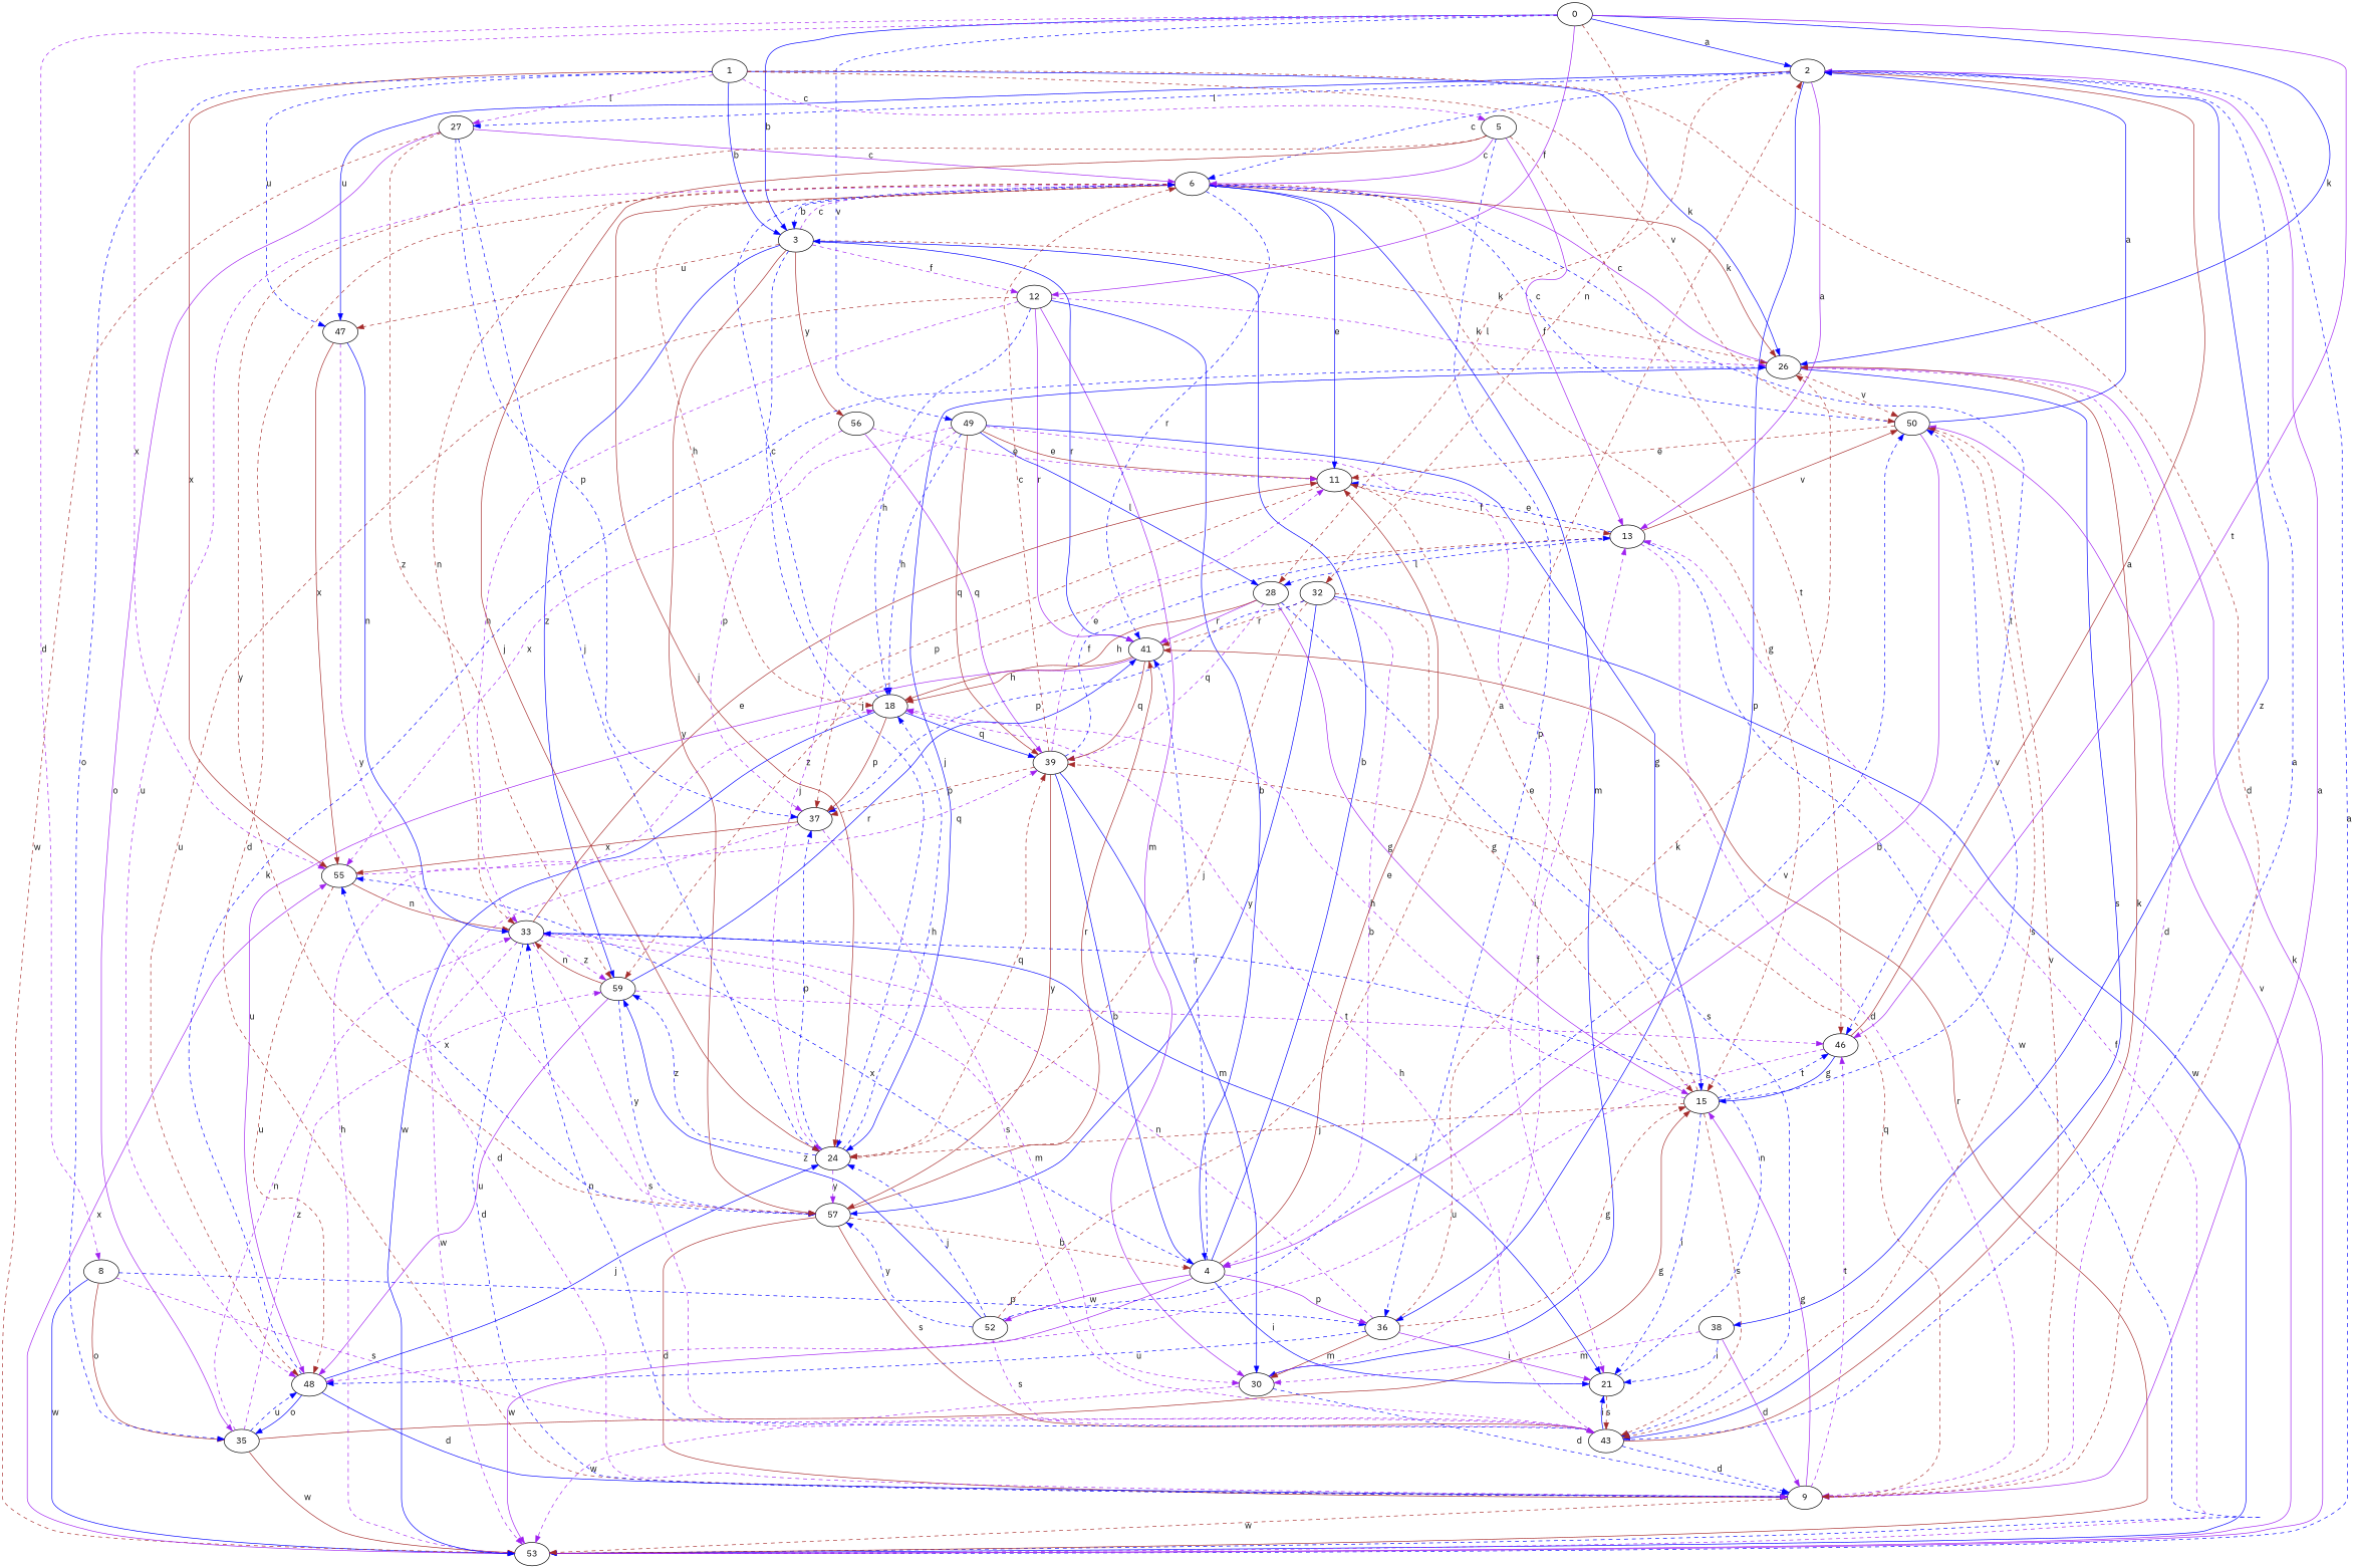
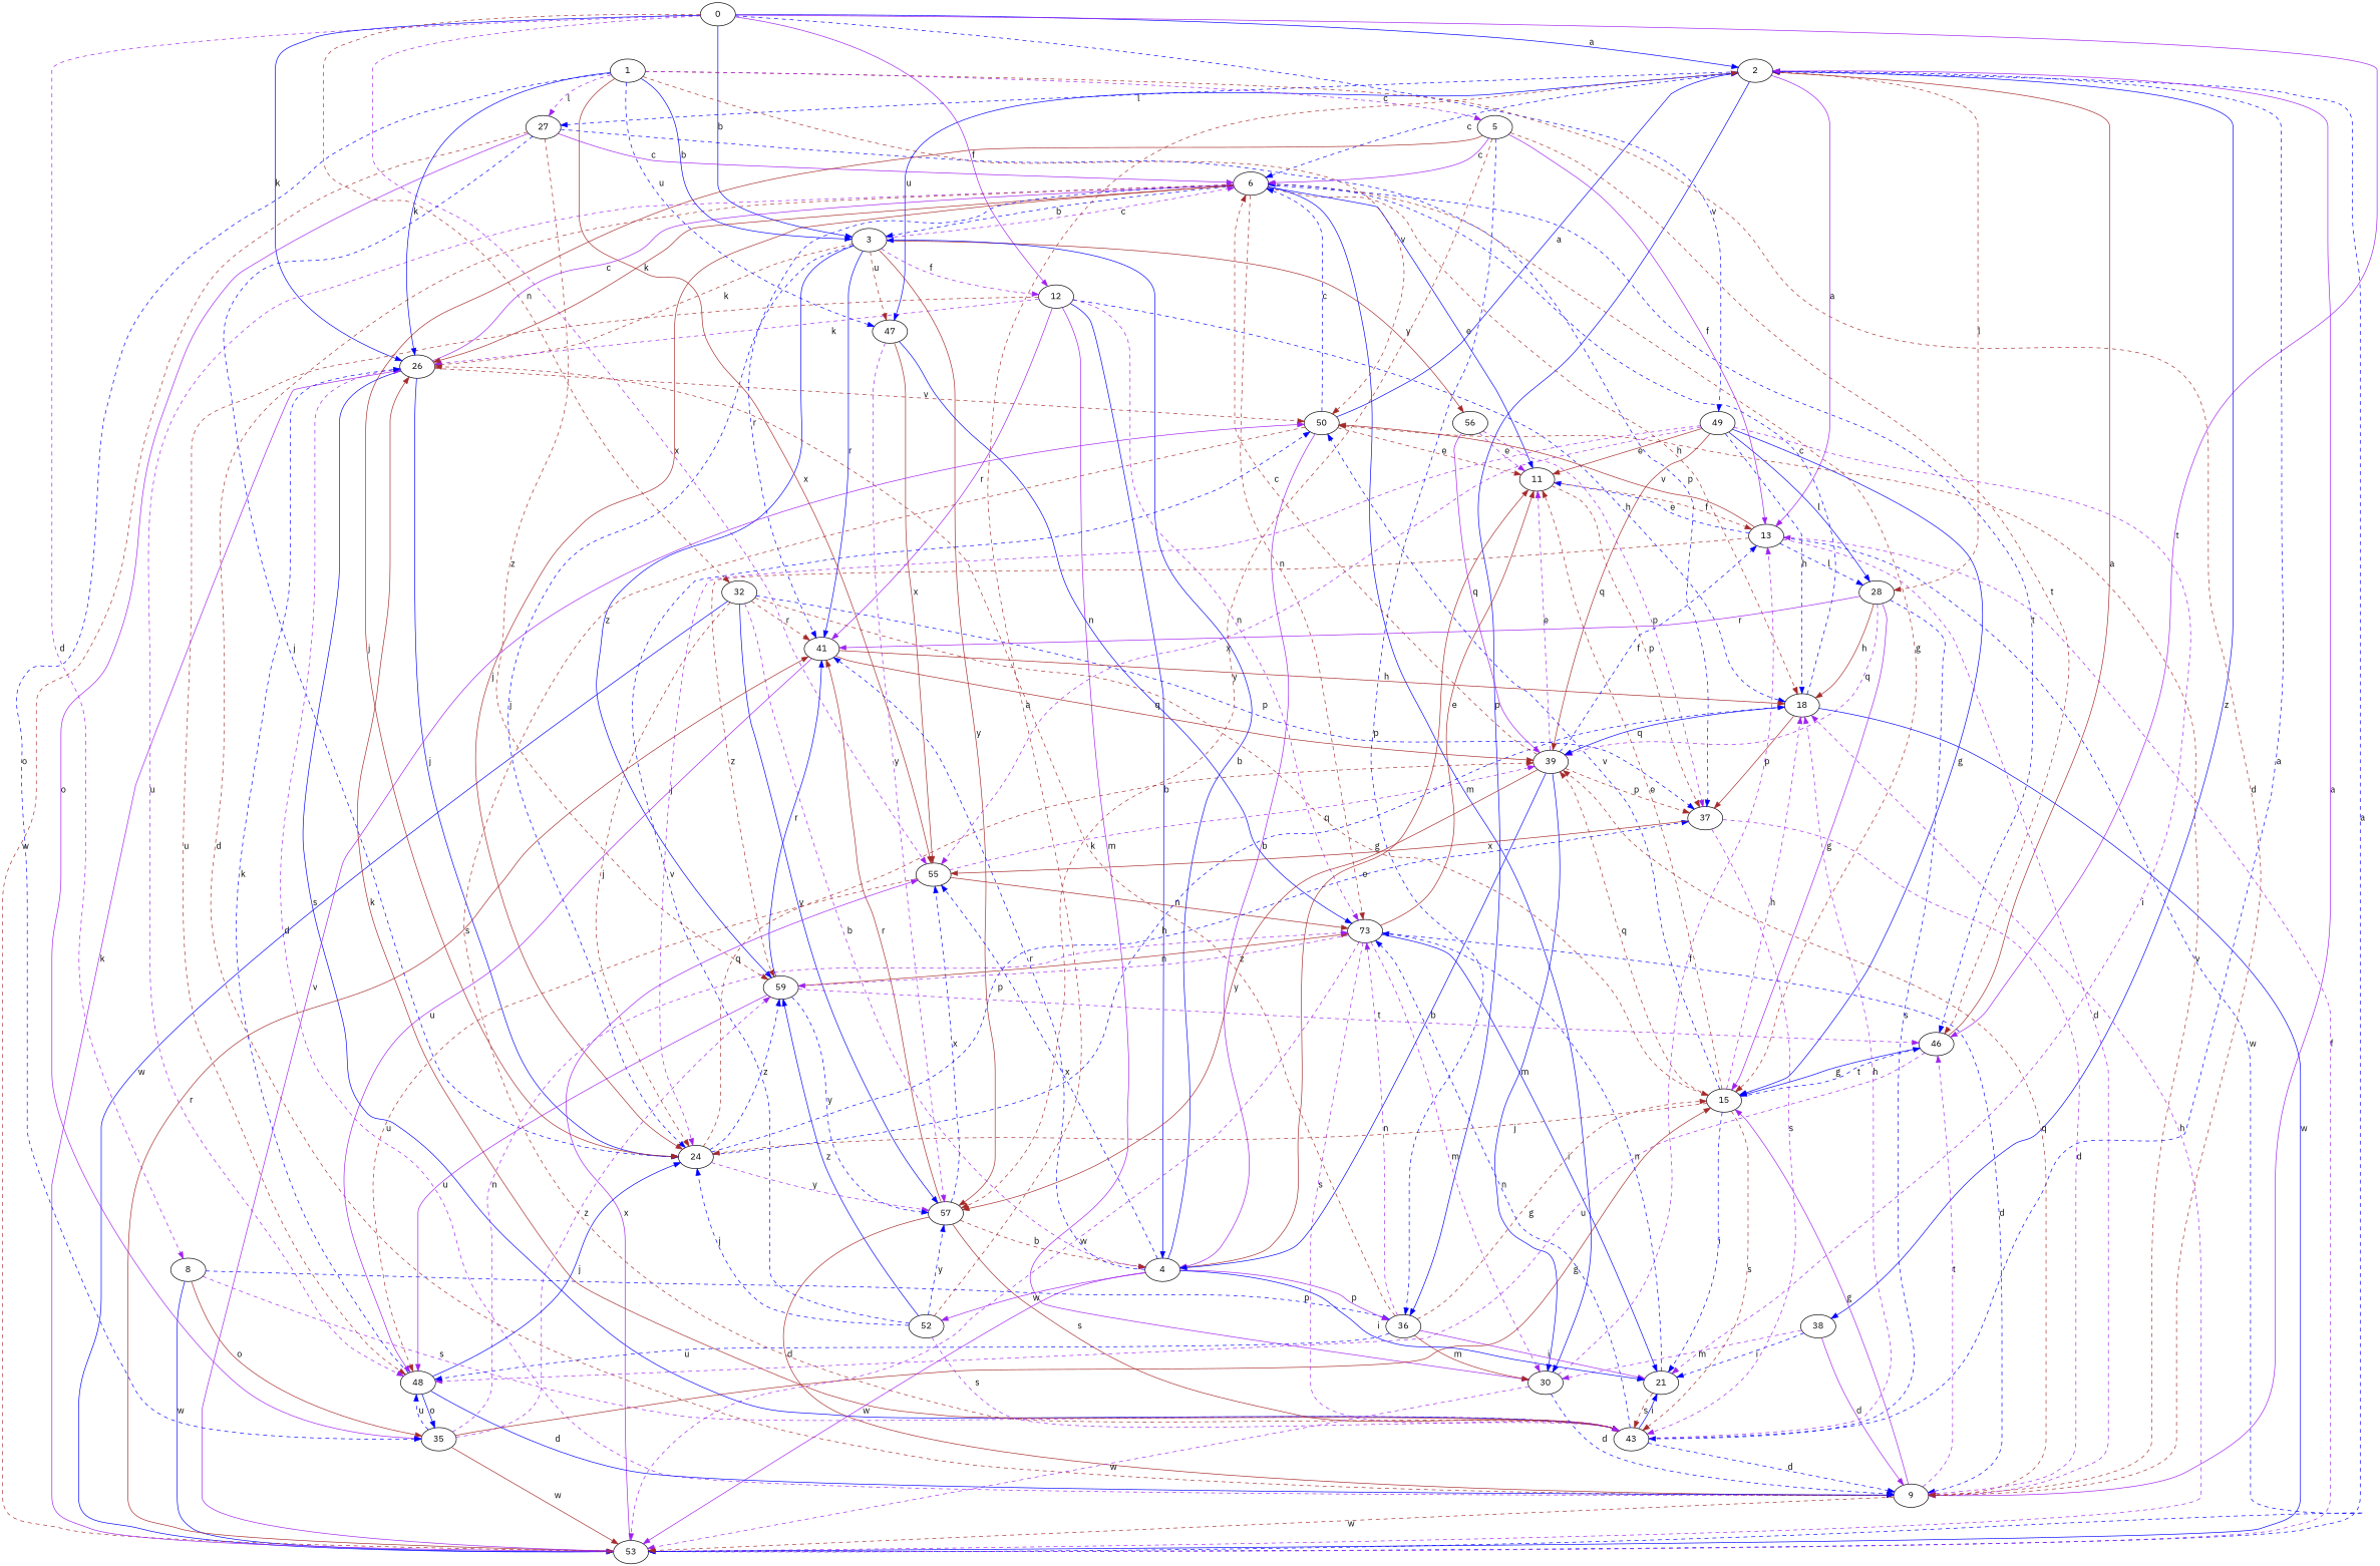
  strict digraph {
    fontname="IBM Plex Sans"
    node [fontname="IBM Plex Sans"]
    edge [color=blue fontname="IBM Plex Sans" style=dashed]
    0
    2
    3
    8
    12
    26
    32
    46
    49
    55
    27
    47
    6
    28
    36
    n16 [label=38]
    13
    24
    41
    56
    57
    59
    35
    53
    43
    4
    18
    30
-   33
+   33 [label=73]
    48
    9
    50
    15
    37
    11
    21
    39
    1
    5
    52
    0 -> 2 [label=a style=solid]
    0 -> 3 [label=b style=solid]
    0 -> 8 [color=purple label=d]
    0 -> 12 [color=purple label=f style=solid]
    0 -> 26 [label=k style=solid]
    0 -> 32 [color=brown label=n]
    0 -> 46 [color=purple label=t style=solid]
    0 -> 49 [label=v]
    0 -> 55 [color=purple label=x]
    2 -> 27 [label=l]
    2 -> 47 [label=u style=solid]
    2 -> 6 [label=c]
    2 -> 28 [color=brown label=l]
    2 -> 36 [label=p style=solid]
    2 -> n16 [label=z style=solid]
    2 -> 13 [color=purple label=a style=solid]
    3 -> 12 [color=purple label=f]
    3 -> 26 [color=brown label=k]
    3 -> 47 [color=brown label=u]
    3 -> 6 [color=purple label=c]
    3 -> 24 [label=j]
    3 -> 41 [label=r style=solid]
    3 -> 56 [color=brown label=y style=solid]
    3 -> 57 [color=brown label=y style=solid]
    3 -> 59 [label=z style=solid]
    8 -> 36 [label=p]
    8 -> 35 [color=brown label=o style=solid]
    8 -> 53 [label=w style=solid]
    8 -> 43 [color=purple label=s]
    12 -> 26 [color=purple label=k]
    12 -> 41 [color=purple label=r style=solid]
    12 -> 4 [label=b style=solid]
    12 -> 18 [label=h]
    12 -> 30 [color=purple label=m style=solid]
    12 -> 33 [color=purple label=n]
    12 -> 48 [color=brown label=u]
    26 -> 6 [color=purple label=c style=solid]
    26 -> 24 [label=j style=solid]
    26 -> 43 [label=s style=solid]
    26 -> 9 [color=purple label=d]
    26 -> 50 [color=brown label=v]
    32 -> 24 [color=brown label=j]
    32 -> 41 [color=brown label=r]
    32 -> 57 [label=y style=solid]
    32 -> 53 [label=w style=solid]
    32 -> 4 [color=purple label=b]
    32 -> 15 [color=brown label=g]
    32 -> 37 [label=p]
    46 -> 2 [color=brown label=a style=solid]
    46 -> 48 [color=purple label=u]
    46 -> 15 [label=g style=solid]
    49 -> 55 [color=purple label=x]
    49 -> 28 [label=l style=solid]
    49 -> 24 [color=purple label=j]
    49 -> 18 [label=h]
    49 -> 15 [label=g style=solid]
    49 -> 11 [color=brown label=e style=solid]
    49 -> 21 [color=purple label=i]
    49 -> 39 [color=brown label=q style=solid]
    55 -> 33 [color=brown label=n style=solid]
    55 -> 48 [color=brown label=u]
    55 -> 39 [color=purple label=q]
    27 -> 6 [color=purple label=c style=solid]
    27 -> 24 [label=j]
    27 -> 59 [color=brown label=z]
    27 -> 35 [color=purple label=o style=solid]
    27 -> 53 [color=brown label=w]
    27 -> 37 [label=p]
    47 -> 55 [color=brown label=x style=solid]
    47 -> 57 [color=purple label=y]
    47 -> 33 [label=n style=solid]
    6 -> 3 [label=b]
    6 -> 26 [color=brown label=k style=solid]
    6 -> 46 [label=t]
    6 -> 24 [color=brown label=j style=solid]
    6 -> 41 [label=r]
    6 -> 18 [color=brown label=h]
    6 -> 30 [label=m style=solid]
    6 -> 33 [color=brown label=n]
    6 -> 48 [color=purple label=u]
    6 -> 9 [color=brown label=d]
    6 -> 15 [color=brown label=g]
    6 -> 11 [label=e style=solid]
    28 -> 41 [color=purple label=r style=solid]
    28 -> 43 [label=s]
    28 -> 18 [color=brown label=h style=solid]
    28 -> 15 [color=purple label=g style=solid]
    28 -> 39 [color=purple label=q]
    36 -> 26 [color=brown label=k]
    36 -> 30 [color=brown label=m style=solid]
    36 -> 33 [color=purple label=n]
    36 -> 48 [label=u]
    36 -> 15 [color=brown label=g]
    36 -> 21 [color=purple label=i style=solid]
    n16 -> 30 [color=purple label=m]
    n16 -> 9 [color=purple label=d style=solid]
    n16 -> 21 [label=i]
    13 -> 28 [label=l]
    13 -> 59 [color=brown label=z]
    13 -> 53 [label=w]
    13 -> 9 [color=purple label=d]
    13 -> 50 [color=brown label=v style=solid]
    13 -> 11 [label=e]
    24 -> 57 [color=purple label=y]
    24 -> 59 [label=z]
    24 -> 18 [label=h]
    24 -> 37 [label=p]
    24 -> 39 [color=brown label=q]
    41 -> 18 [color=brown label=h style=solid]
    41 -> 48 [color=purple label=u style=solid]
    41 -> 39 [color=brown label=q style=solid]
    56 -> 37 [color=purple label=p]
    56 -> 11 [color=purple label=e]
    56 -> 39 [color=purple label=q style=solid]
    57 -> 55 [label=x]
    57 -> 41 [color=brown label=r style=solid]
    57 -> 43 [color=brown label=s style=solid]
    57 -> 4 [color=brown label=b]
    57 -> 9 [color=brown label=d style=solid]
    59 -> 46 [color=purple label=t]
    59 -> 41 [label=r style=solid]
    59 -> 57 [label=y]
    59 -> 33 [color=brown label=n style=solid]
    59 -> 48 [color=purple label=u style=solid]
    35 -> 59 [color=purple label=z]
    35 -> 53 [color=brown label=w style=solid]
    35 -> 33 [color=purple label=n]
    35 -> 48 [label=u]
    35 -> 15 [color=brown label=g style=solid]
    53 -> 2 [label=a]
    53 -> 26 [color=purple label=k style=solid]
    53 -> 55 [color=purple label=x style=solid]
    53 -> 13 [color=purple label=f]
    53 -> 41 [color=brown label=r style=solid]
    53 -> 18 [color=purple label=h]
    53 -> 50 [color=purple label=v style=solid]
    43 -> 2 [label=a]
    43 -> 26 [color=brown label=k style=solid]
    43 -> 18 [color=purple label=h]
    43 -> 33 [label=n]
    43 -> 9 [label=d]
    43 -> 21 [label=i style=solid]
    4 -> 3 [label=b style=solid]
    4 -> 55 [label=x]
    4 -> 36 [color=purple label=p style=solid]
    4 -> 41 [label=r]
    4 -> 53 [color=purple label=w style=solid]
    4 -> 11 [color=brown label=e style=solid]
    4 -> 21 [label=i style=solid]
    4 -> 52 [color=purple label=w style=solid]
    18 -> 6 [label=c]
    18 -> 53 [label=w style=solid]
    18 -> 37 [color=brown label=p style=solid]
    18 -> 39 [label=q style=solid]
    30 -> 13 [color=purple label=f]
    30 -> 53 [color=purple label=w]
    30 -> 9 [label=d]
    33 -> 59 [color=purple label=z]
    33 -> 53 [color=purple label=w]
    33 -> 43 [color=purple label=s]
    33 -> 30 [color=purple label=m]
    33 -> 9 [label=d]
    33 -> 11 [color=brown label=e style=solid]
    33 -> 21 [label=i style=solid]
    48 -> 26 [label=k]
    48 -> 24 [label=j style=solid]
    48 -> 35 [label=o style=solid]
    48 -> 9 [label=d style=solid]
    9 -> 2 [color=purple label=a style=solid]
    9 -> 46 [color=purple label=t]
    9 -> 53 [color=brown label=w]
    9 -> 50 [color=brown label=v]
    9 -> 15 [color=purple label=g style=solid]
    9 -> 39 [color=brown label=q]
    50 -> 2 [label=a style=solid]
    50 -> 6 [label=c]
    50 -> 43 [color=brown label=s]
    50 -> 4 [color=purple label=b style=solid]
    50 -> 11 [color=brown label=e]
    15 -> 46 [label=t]
    15 -> 24 [color=brown label=j]
    15 -> 43 [color=brown label=s]
    15 -> 18 [color=purple label=h]
    15 -> 50 [label=v]
    15 -> 11 [color=brown label=e]
    15 -> 21 [label=i]
+   15 -> 39 [color=brown label=q]
    37 -> 55 [color=brown label=x style=solid]
    37 -> 43 [color=purple label=s]
    37 -> 9 [color=purple label=d]
    11 -> 13 [color=brown label=f]
    11 -> 37 [color=brown label=p]
    21 -> 43 [color=brown label=s]
    21 -> 33 [label=n]
    39 -> 6 [color=brown label=c]
    39 -> 13 [label=f]
    39 -> 57 [color=brown label=y style=solid]
    39 -> 4 [label=b style=solid]
    39 -> 30 [label=m style=solid]
    39 -> 37 [color=brown label=p]
    39 -> 11 [color=purple label=e]
    1 -> 3 [label=b style=solid]
    1 -> 26 [label=k style=solid]
    1 -> 55 [color=brown label=x style=solid]
    1 -> 27 [color=purple label=l]
    1 -> 47 [label=u]
    1 -> 35 [label=o]
    1 -> 9 [color=brown label=d]
    1 -> 50 [color=brown label=v]
    1 -> 5 [color=purple label=c]
    5 -> 46 [color=brown label=t]
    5 -> 6 [color=purple label=c style=solid]
    5 -> 36 [label=p]
    5 -> 13 [color=purple label=f style=solid]
    5 -> 24 [color=brown label=j style=solid]
    5 -> 57 [color=brown label=y]
    52 -> 2 [color=brown label=a]
    52 -> 24 [label=j]
    52 -> 57 [label=y]
    52 -> 59 [label=z style=solid]
    52 -> 43 [color=purple label=s]
    52 -> 50 [label=v]
  }
